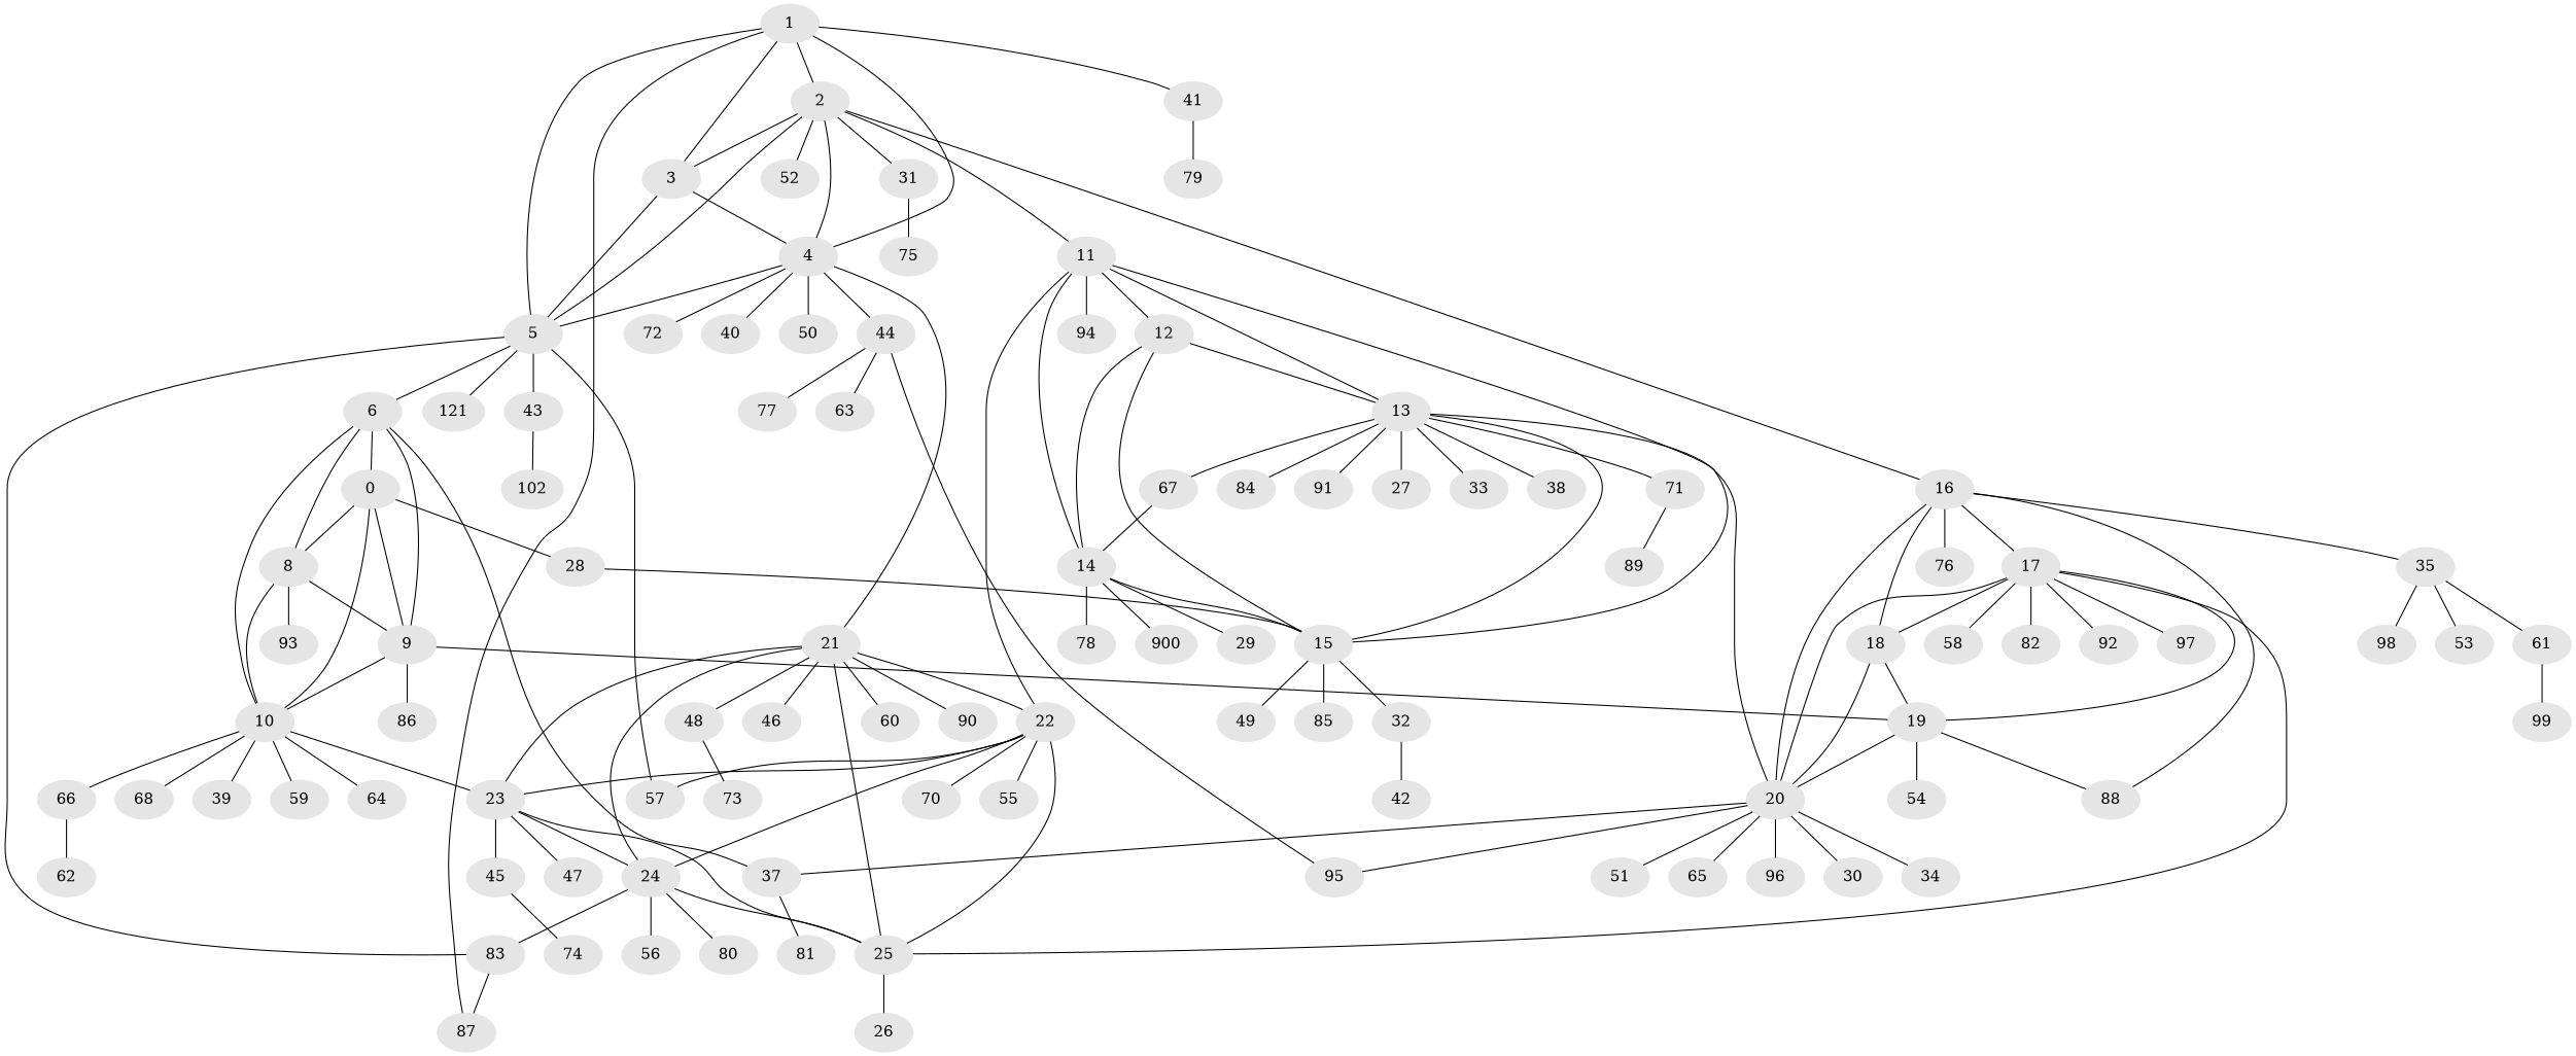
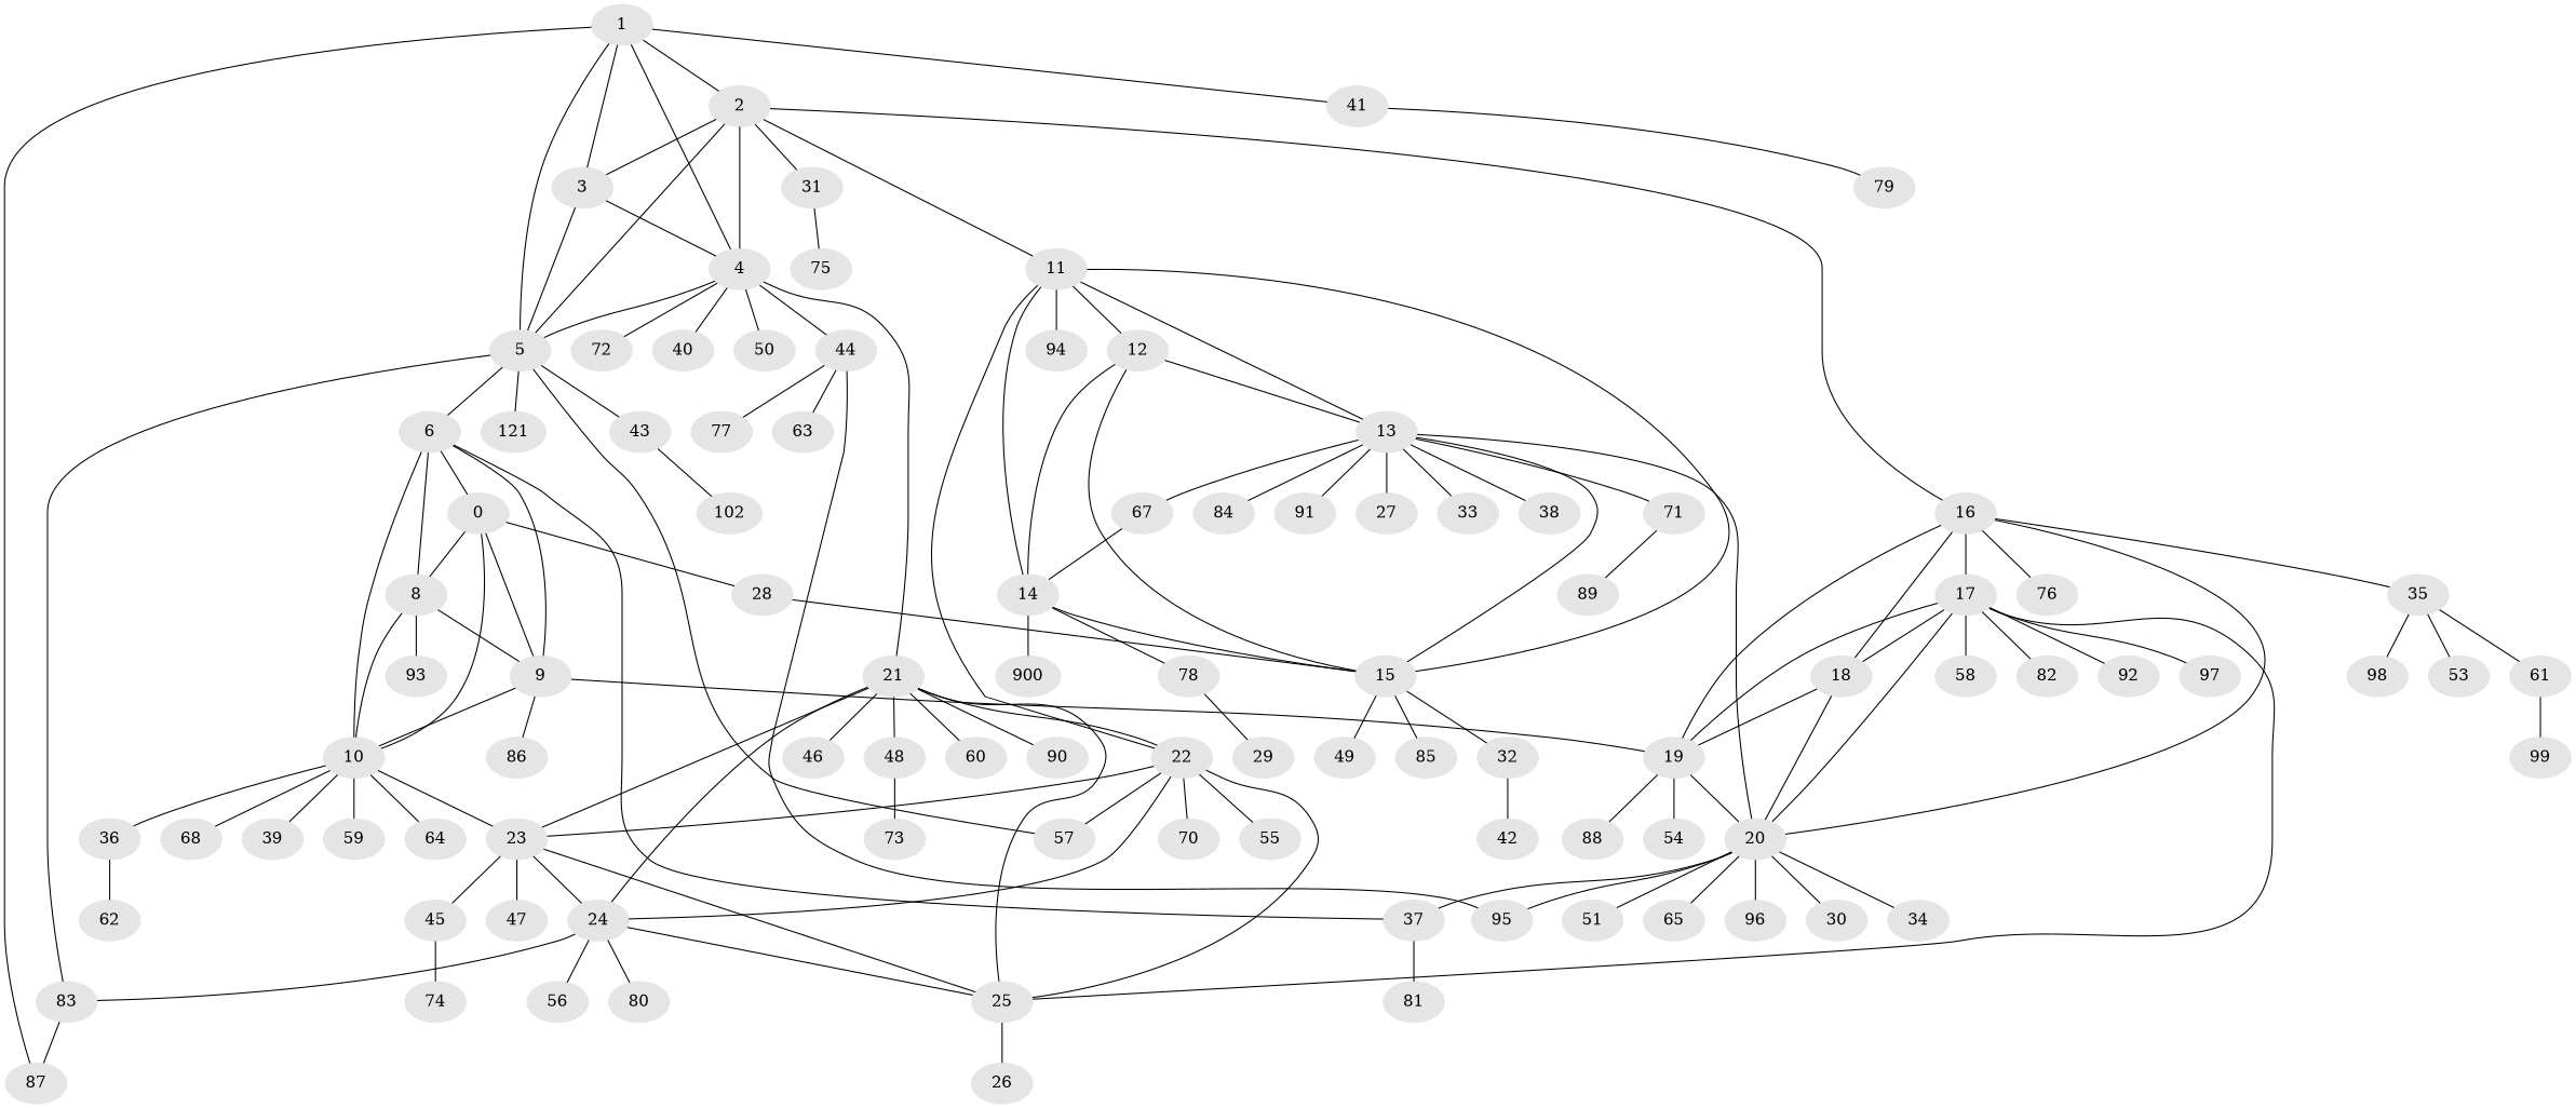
  graph {
    node [color=gray90 style=filled]
    1
    2
    3
    4
    5
    41
    87
    11
    16
    31
-   52
    21
    40
    44
    50
    72
    6
    43
    57
    83
    n21 [label=121]
    79
    15
    12
    13
    14
    22
    94
    19
    20
    17
    18
    35
    76
    75
    23
    25
    24
    46
    48
    60
    90
    95
    63
    77
    n46 [label=0]
    8
    9
    10
    37
    102
    28
    93
    86
-   36 [label=66]
+   36
    39
    59
    64
    68
    81
    32
    49
    85
    54
    88
    45
    47
    62
    27
    33
    38
    67
    71
    84
    91
    29
    78
    n78 [label=900]
    55
    70
    30
    34
    51
    65
    96
    89
    42
    58
    82
    92
    97
    53
    61
    98
    26
    56
    80
    73
    74
    99
    1 -- 2
    1 -- 3
    1 -- 4
    1 -- 5
    1 -- 41
    1 -- 87
    2 -- 3
    2 -- 4
    2 -- 5
    2 -- 11
    2 -- 16
    2 -- 31
-   2 -- 52
    3 -- 4
    3 -- 5
    4 -- 5
    4 -- 21
    4 -- 40
    4 -- 44
    4 -- 50
    4 -- 72
    5 -- 6
    5 -- 43
    5 -- 57
    5 -- 83
    5 -- n21
    41 -- 79
    11 -- 15
    11 -- 12
    11 -- 13
    11 -- 14
    11 -- 22
    11 -- 94
-   16 -- 88
+   16 -- 19
    16 -- 20
    16 -- 17
    16 -- 18
    16 -- 35
    16 -- 76
    31 -- 75
    21 -- 22
    21 -- 23
    21 -- 25
    21 -- 24
    21 -- 46
    21 -- 48
    21 -- 60
    21 -- 90
    44 -- 95
    44 -- 63
    44 -- 77
    6 -- n46
    6 -- 8
    6 -- 9
    6 -- 10
    6 -- 37
    43 -- 102
    83 -- 87
    15 -- 32
    15 -- 49
    15 -- 85
    12 -- 15
    12 -- 13
    12 -- 14
    13 -- 15
    13 -- 20
    13 -- 27
    13 -- 33
    13 -- 38
    13 -- 67
    13 -- 71
    13 -- 84
    13 -- 91
    14 -- 15
-   14 -- 29
+   78 -- 29
    14 -- 78
    14 -- n78
    22 -- 57
    22 -- 23
    22 -- 25
    22 -- 24
    22 -- 55
    22 -- 70
    19 -- 20
    19 -- 54
    19 -- 88
    20 -- 95
    20 -- 37
    20 -- 30
    20 -- 34
    20 -- 51
    20 -- 65
    20 -- 96
    17 -- 19
    17 -- 20
    17 -- 18
    17 -- 25
    17 -- 58
    17 -- 82
    17 -- 92
    17 -- 97
    18 -- 19
    18 -- 20
    35 -- 53
    35 -- 61
    35 -- 98
    23 -- 25
    23 -- 24
    23 -- 45
    23 -- 47
    25 -- 26
    24 -- 83
    24 -- 25
    24 -- 56
    24 -- 80
    48 -- 73
    n46 -- 8
    n46 -- 9
    n46 -- 10
    n46 -- 28
    8 -- 9
    8 -- 10
    8 -- 93
    9 -- 19
    9 -- 10
    9 -- 86
    10 -- 23
    10 -- 36
    10 -- 39
    10 -- 59
    10 -- 64
    10 -- 68
    37 -- 81
    28 -- 15
    36 -- 62
    32 -- 42
    45 -- 74
    67 -- 14
    71 -- 89
    61 -- 99
  }
